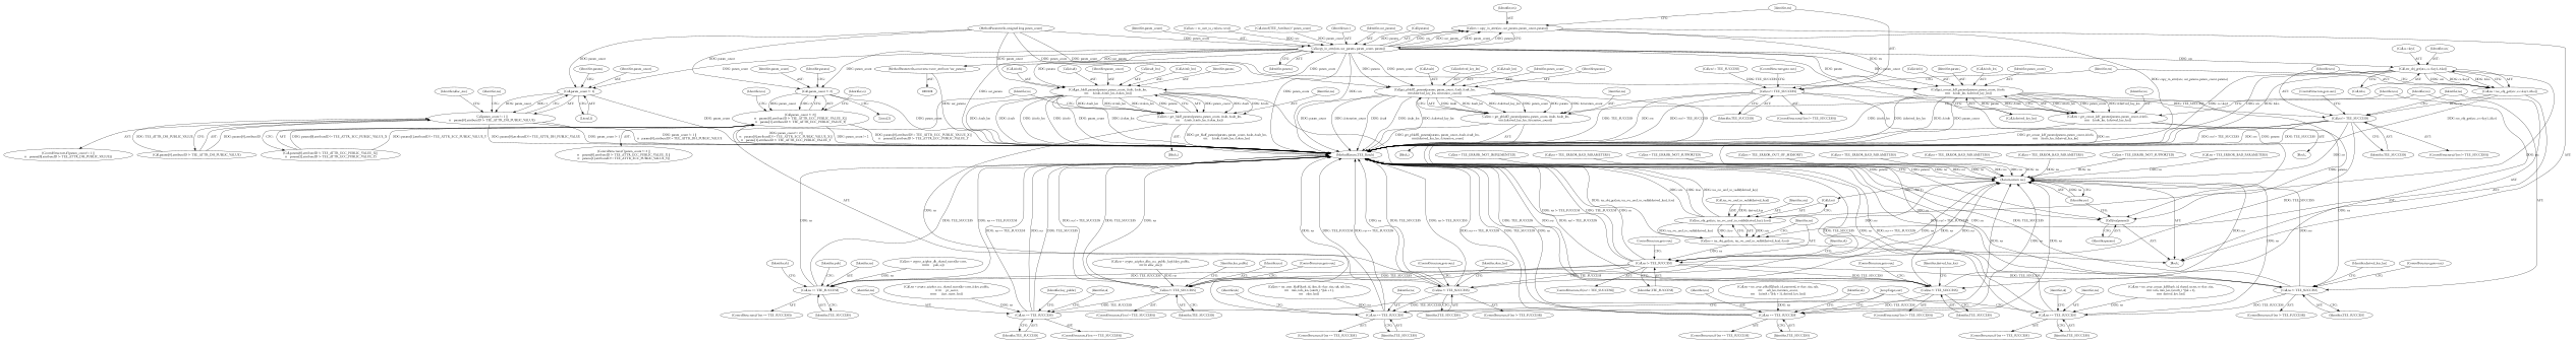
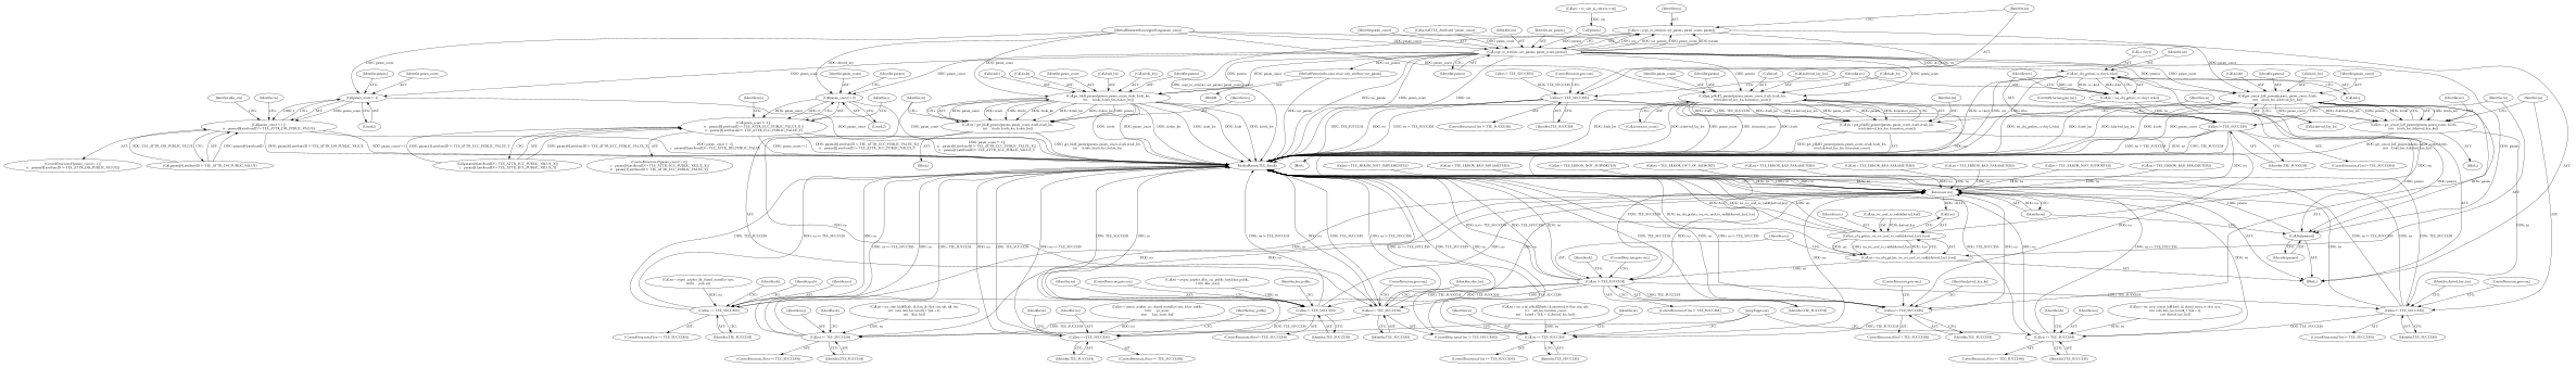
  digraph {
    fontname="EB Garamond"
    node [fontname="EB Garamond"]
    edge [fontname="EB Garamond"]
    n1 [label="(MethodParameterIn,const struct utee_attribute *usr_params)"]
    n2 [label="(MethodReturn,TEE_Result)"]
    1000108
    n4 [label="(Call,copy_in_attrs(utc, usr_params, param_count, params))"]
    n5 [label="(Call,res = copy_in_attrs(utc, usr_params, param_count, params))"]
    n6 [label="(Call,tee_obj_get(utc, cs->key1, &ko))"]
    n7 [label="(Call,param_count != 1)"]
    n8 [label="(Call,param_count != 2)"]
    n9 [label="(Call,get_hkdf_params(params, param_count, &salt, &salt_len,\n\t\t\t\t      &info, &info_len, &okm_len))"]
    n10 [label="(Call,free(params))"]
    n11 [label="(Call,get_concat_kdf_params(params, param_count, &info,\n\t\t\t\t\t    &info_len, &derived_key_len))"]
    n12 [label="(Call,get_pbkdf2_params(params, param_count, &salt, &salt_len,\n\t\t\t\t\t&derived_key_len, &iteration_count))"]
    n13 [label="(Identifier,params)"]
-   n14 [label="(Return,return res;)"]
+   n14 [label="(Return,utc res;)"]
    n15 [label="(Call,res != TEE_SUCCESS)"]
    n16 [label="(Block,)"]
    n17 [label="(Call,res = tee_obj_get(utc, cs->key1, &ko))"]
    n18 [label="(Call,tee_obj_get(utc, tee_svc_uref_to_vaddr(derived_key), &so))"]
    n19 [label="(Call,&ko)"]
    n20 [label="(Call,param_count != 1 ||\n\t\t    params[0].attributeID != TEE_ATTR_DH_PUBLIC_VALUE)"]
    n21 [label="(Literal,1)"]
    n22 [label="(Call,param_count != 2 ||\n\t\t    params[0].attributeID != TEE_ATTR_ECC_PUBLIC_VALUE_X ||\n\t\t    params[1].attributeID != TEE_ATTR_ECC_PUBLIC_VALUE_Y)"]
    n23 [label="(Literal,2)"]
    n24 [label="(Call,res = get_hkdf_params(params, param_count, &salt, &salt_len,\n\t\t\t\t      &info, &info_len, &okm_len))"]
    n25 [label="(Identifier,params)"]
    n26 [label="(Call,res = get_concat_kdf_params(params, param_count, &info,\n\t\t\t\t\t    &info_len, &derived_key_len))"]
    n27 [label="(Call,&derived_key_len)"]
    n28 [label="(Call,res = get_pbkdf2_params(params, param_count, &salt, &salt_len,\n\t\t\t\t\t&derived_key_len, &iteration_count))"]
+   n29 [label="(Call,&iteration_count)"]
    n30 [label="(Call,res != TEE_SUCCESS)"]
    n31 [label="(Identifier,TEE_SUCCESS)"]
    n32 [label="(ControlStructure,if (res != TEE_SUCCESS))"]
    n33 [label="(Call,res != TEE_SUCCESS)"]
    n34 [label="(ControlStructure,if (res != TEE_SUCCESS))"]
    n35 [label="(Identifier,TEE_SUCCESS)"]
    n36 [label="(Identifier,res)"]
    n37 [label="(Call,&so)"]
    n38 [label="(Call,res == TEE_SUCCESS)"]
    n39 [label="(Call,res != TEE_SUCCESS)"]
    n40 [label="(Call,res != TEE_SUCCESS)"]
    n41 [label="(Call,res != TEE_SUCCESS)"]
    n42 [label="(Call,res != TEE_SUCCESS)"]
    n43 [label="(ControlStructure,if (res != TEE_SUCCESS))"]
    n44 [label="(Identifier,TEE_SUCCESS)"]
    n45 [label="(ControlStructure,if (res == TEE_SUCCESS))"]
    n46 [label="(Identifier,TEE_SUCCESS)"]
    n47 [label="(Call,res == TEE_SUCCESS)"]
    n48 [label="(Identifier,TEE_SUCCESS)"]
    n49 [label="(ControlStructure,if (res != TEE_SUCCESS))"]
    n50 [label="(Call,res == TEE_SUCCESS)"]
    n51 [label="(ControlStructure,if (res != TEE_SUCCESS))"]
    n52 [label="(Identifier,TEE_SUCCESS)"]
    n53 [label="(Call,res == TEE_SUCCESS)"]
    n54 [label="(Identifier,TEE_SUCCESS)"]
    n55 [label="(ControlStructure,if (res != TEE_SUCCESS))"]
    n56 [label="(Call,res == TEE_SUCCESS)"]
    n57 [label="(ControlStructure,if (res != TEE_SUCCESS))"]
    n58 [label="(Identifier,TEE_SUCCESS)"]
    n59 [label="(Identifier,TEE_SUCCESS)"]
    n60 [label="(ControlStructure,if (res == TEE_SUCCESS))"]
    n61 [label="(ControlStructure,if (res == TEE_SUCCESS))"]
    n62 [label="(Identifier,TEE_SUCCESS)"]
    n63 [label="(ControlStructure,if (res == TEE_SUCCESS))"]
    n64 [label="(Identifier,TEE_SUCCESS)"]
    n65 [label="(ControlStructure,if (res == TEE_SUCCESS))"]
    n66 [label="(Identifier,TEE_SUCCESS)"]
    n67 [label="(Call,res = tee_obj_get(utc, tee_svc_uref_to_vaddr(derived_key), &so))"]
    n68 [label="(ControlStructure,if (param_count != 1 ||\n\t\t    params[0].attributeID != TEE_ATTR_DH_PUBLIC_VALUE))"]
    n69 [label="(Call,params[0].attributeID != TEE_ATTR_DH_PUBLIC_VALUE)"]
    n70 [label="(Call,params[0].attributeID != TEE_ATTR_ECC_PUBLIC_VALUE_X ||\n\t\t    params[1].attributeID != TEE_ATTR_ECC_PUBLIC_VALUE_Y)"]
    n71 [label="(ControlStructure,if (param_count != 2 ||\n\t\t    params[0].attributeID != TEE_ATTR_ECC_PUBLIC_VALUE_X ||\n\t\t    params[1].attributeID != TEE_ATTR_ECC_PUBLIC_VALUE_Y))"]
    n72 [label="(Block,)"]
    n73 [label="(Block,)"]
    n74 [label="(Block,)"]
    n75 [label="(Call,tee_svc_uref_to_vaddr(derived_key))"]
    n76 [label="(Identifier,res)"]
    n77 [label="(Identifier,params)"]
    n78 [label="(Identifier,sk)"]
    n79 [label="(Identifier,derived_key_len)"]
    n80 [label="(ControlStructure,goto out;)"]
    n81 [label="(Call,&salt)"]
    n82 [label="(Call,&derived_key_len)"]
    n83 [label="(Identifier,derived_key_len)"]
    n84 [label="(Identifier,sk)"]
    n85 [label="(ControlStructure,goto out;)"]
    n86 [label="(Identifier,res)"]
    n87 [label="(Call,&info)"]
    n88 [label="(Call,&info)"]
    n89 [label="(MethodParameterIn,unsigned long param_count)"]
    n90 [label="(Identifier,alloc_size)"]
    n91 [label="(Call,cs->key1)"]
    n92 [label="(Identifier,res)"]
    n93 [label="(Identifier,res)"]
    n94 [label="(Identifier,params)"]
    n95 [label="(Identifier,res)"]
    n96 [label="(ControlStructure,goto out;)"]
    n97 [label="(Identifier,res)"]
    n98 [label="(Identifier,res)"]
    n99 [label="(Call,&salt_len)"]
    n100 [label="(Identifier,res)"]
    n101 [label="(Identifier,res)"]
    n102 [label="(Identifier,param_count)"]
    n103 [label="(Identifier,params)"]
    n104 [label="(Identifier,res)"]
    n105 [label="(Call,res = crypto_acipher_dh_shared_secret(ko->attr,\n\t\t\t\t\t\t\t      pub, ss))"]
    n106 [label="(Identifier,param_count)"]
    n107 [label="(Call,&salt)"]
    n108 [label="(Call,res = crypto_acipher_alloc_ecc_public_key(&key_public,\n\t\t\t\t\t\t\t  alloc_size))"]
    n109 [label="(Identifier,param_count)"]
    n110 [label="(Call,res != TEE_SUCCESS)"]
    n111 [label="(Call,&salt_len)"]
    n112 [label="(Call,utc = to_user_ta_ctx(sess->ctx))"]
    n113 [label="(Call,res = TEE_ERROR_NOT_IMPLEMENTED)"]
    n114 [label="(Call,res = TEE_ERROR_BAD_PARAMETERS)"]
    n115 [label="(Call,res = tee_cryp_pbkdf2(hash_id, password, ss->key_size, salt,\n\t\t\t\t      salt_len, iteration_count,\n\t\t\t\t      (uint8_t *)(sk + 1), derived_key_len))"]
    n116 [label="(Identifier,utc)"]
    n117 [label="(JumpTarget,out:)"]
    n118 [label="(Identifier,res)"]
    n119 [label="(Identifier,sk)"]
    n120 [label="(Identifier,sk)"]
    n121 [label="(Call,res = TEE_ERROR_NOT_SUPPORTED)"]
    n122 [label="(Call,res = tee_cryp_hkdf(hash_id, ikm, ik->key_size, salt, salt_len,\n\t\t\t\t    info, info_len, (uint8_t *)(sk + 1),\n\t\t\t\t    okm_len))"]
    n123 [label="(Identifier,res)"]
    n124 [label="(Call,res = TEE_ERROR_OUT_OF_MEMORY)"]
    n125 [label="(Identifier,params)"]
    n126 [label="(Identifier,res)"]
    n127 [label="(Call,&info_len)"]
    n128 [label="(Call,res = crypto_acipher_ecc_shared_secret(ko->attr, &key_public,\n\t\t\t\t\t\t       pt_secret,\n\t\t\t\t\t\t       &pt_secret_len))"]
    n129 [label="(Identifier,key_public)"]
    n130 [label="(Identifier,res)"]
    n131 [label="(Identifier,param_count)"]
    n132 [label="(Identifier,okm_len)"]
    n133 [label="(ControlStructure,goto out;)"]
    n134 [label="(Identifier,sk)"]
    n135 [label="(Call,res = TEE_ERROR_BAD_PARAMETERS)"]
    n136 [label="(Identifier,params)"]
    n137 [label="(Identifier,res)"]
    n138 [label="(ControlStructure,goto out;)"]
    n139 [label="(Identifier,res)"]
    n140 [label="(Call,res = TEE_ERROR_BAD_PARAMETERS)"]
    n141 [label="(Identifier,res)"]
    n142 [label="(Call,res = tee_cryp_concat_kdf(hash_id, shared_secret, ss->key_size,\n\t\t\t\t\t  info, info_len, (uint8_t *)(sk + 1),\n\t\t\t\t\t  derived_key_len))"]
    n143 [label="(ControlStructure,goto out;)"]
    n144 [label="(Call,sizeof(TEE_Attribute) * param_count)"]
    n145 [label="(Identifier,res)"]
    n146 [label="(Call,res = TEE_ERROR_BAD_PARAMETERS)"]
    n147 [label="(ControlStructure,goto out;)"]
    n148 [label="(Identifier,cs)"]
    n149 [label="(Identifier,utc)"]
    n150 [label="(Call,res = TEE_ERROR_NOT_SUPPORTED)"]
    n151 [label="(Identifier,sk)"]
    n152 [label="(Identifier,pub)"]
    n153 [label="(Identifier,utc)"]
    n154 [label="(Call,&info_len)"]
    n155 [label="(Identifier,res)"]
    n156 [label="(Identifier,key_public)"]
    n157 [label="(Identifier,usr_params)"]
    n158 [label="(Identifier,param_count)"]
    n159 [label="(Identifier,param_count)"]
    n160 [label="(Call,!params)"]
    n161 [label="(Identifier,res)"]
    n162 [label="(Call,res = TEE_ERROR_BAD_PARAMETERS)"]
    n1 -> n2 [label="DDG: usr_params"]
    n1 -> 1000108 [label="AST: "]
    n2 -> n14 [label="CFG: "]
    n4 -> n1 [label="DDG: usr_params"]
    n4 -> n2 [label="DDG: usr_params"]
    n4 -> n2 [label="DDG: param_count"]
    n4 -> n2 [label="DDG: utc"]
    n4 -> n5 [label="AST: "]
    n4 -> n5 [label="DDG: utc"]
    n4 -> n5 [label="DDG: usr_params"]
    n4 -> n5 [label="DDG: param_count"]
    n4 -> n5 [label="DDG: params"]
    n4 -> n6 [label="DDG: utc"]
    n4 -> n7 [label="DDG: param_count"]
    n4 -> n8 [label="DDG: param_count"]
    n4 -> n9 [label="DDG: params"]
    n4 -> n9 [label="DDG: param_count"]
    n4 -> n10 [label="DDG: params"]
    n4 -> n11 [label="DDG: params"]
    n4 -> n11 [label="DDG: param_count"]
    n4 -> n12 [label="DDG: params"]
    n4 -> n12 [label="DDG: param_count"]
    n4 -> n13 [label="CFG: "]
    n5 -> n2 [label="DDG: copy_in_attrs(utc, usr_params, param_count, params)"]
    n5 -> n4 [label="CFG: "]
    n5 -> n15 [label="DDG: res"]
    n5 -> n16 [label="AST: "]
    n6 -> n2 [label="DDG: cs->key1"]
    n6 -> n2 [label="DDG: utc"]
    n6 -> n2 [label="DDG: &ko"]
    n6 -> n17 [label="AST: "]
    n6 -> n17 [label="DDG: utc"]
    n6 -> n17 [label="DDG: cs->key1"]
    n6 -> n17 [label="DDG: &ko"]
    n6 -> n18 [label="DDG: utc"]
    n6 -> n19 [label="CFG: "]
    n7 -> n2 [label="DDG: param_count"]
    n7 -> n20 [label="AST: "]
    n7 -> n20 [label="DDG: param_count"]
    n7 -> n20 [label="DDG: 1"]
    n7 -> n21 [label="CFG: "]
    n8 -> n2 [label="DDG: param_count"]
    n8 -> n22 [label="AST: "]
    n8 -> n22 [label="DDG: param_count"]
    n8 -> n22 [label="DDG: 2"]
    n8 -> n23 [label="CFG: "]
    n9 -> n2 [label="DDG: &salt_len"]
    n9 -> n2 [label="DDG: &salt"]
    n9 -> n2 [label="DDG: &info_len"]
    n9 -> n2 [label="DDG: &info"]
    n9 -> n2 [label="DDG: param_count"]
    n9 -> n2 [label="DDG: &okm_len"]
    n9 -> n10 [label="DDG: params"]
    n9 -> n24 [label="AST: "]
    n9 -> n24 [label="DDG: param_count"]
    n9 -> n24 [label="DDG: &salt"]
    n9 -> n24 [label="DDG: &info"]
    n9 -> n24 [label="DDG: &salt_len"]
    n9 -> n24 [label="DDG: &info_len"]
    n9 -> n24 [label="DDG: &okm_len"]
    n9 -> n24 [label="DDG: params"]
+   n10 -> n2 [label="DDG: params"]
    n10 -> n16 [label="AST: "]
    n10 -> n25 [label="CFG: "]
    n11 -> n2 [label="DDG: &info_len"]
    n11 -> n2 [label="DDG: &derived_key_len"]
    n11 -> n2 [label="DDG: &info"]
    n11 -> n2 [label="DDG: param_count"]
    n11 -> n10 [label="DDG: params"]
    n11 -> n26 [label="AST: "]
    n11 -> n26 [label="DDG: &info_len"]
    n11 -> n26 [label="DDG: param_count"]
    n11 -> n26 [label="DDG: &derived_key_len"]
    n11 -> n26 [label="DDG: params"]
    n11 -> n26 [label="DDG: &info"]
    n11 -> n27 [label="CFG: "]
    n12 -> n2 [label="DDG: &salt_len"]
    n12 -> n2 [label="DDG: &derived_key_len"]
    n12 -> n2 [label="DDG: param_count"]
    n12 -> n2 [label="DDG: &iteration_count"]
    n12 -> n2 [label="DDG: &salt"]
    n12 -> n10 [label="DDG: params"]
    n12 -> n28 [label="AST: "]
    n12 -> n28 [label="DDG: &salt"]
    n12 -> n28 [label="DDG: &salt_len"]
    n12 -> n28 [label="DDG: &derived_key_len"]
    n12 -> n28 [label="DDG: param_count"]
    n12 -> n28 [label="DDG: params"]
    n12 -> n28 [label="DDG: &iteration_count"]
+   n12 -> n29 [label="CFG: "]
    n13 -> n4 [label="AST: "]
    n14 -> n16 [label="AST: "]
    n14 -> n36 [label="CFG: "]
    n14 -> n37 [label="DDG: <RET>"]
    n15 -> n2 [label="DDG: TEE_SUCCESS"]
    n15 -> n2 [label="DDG: res"]
    n15 -> n2 [label="DDG: res != TEE_SUCCESS"]
    n15 -> n14 [label="DDG: res"]
    n15 -> n30 [label="DDG: TEE_SUCCESS"]
    n15 -> n31 [label="CFG: "]
    n15 -> n32 [label="AST: "]
    n17 -> n2 [label="DDG: tee_obj_get(utc, cs->key1, &ko)"]
    n17 -> n6 [label="CFG: "]
    n17 -> n16 [label="AST: "]
    n17 -> n30 [label="DDG: res"]
    n18 -> n2 [label="DDG: utc"]
    n18 -> n2 [label="DDG: &so"]
    n18 -> n2 [label="DDG: tee_svc_uref_to_vaddr(derived_key)"]
    n18 -> n37 [label="CFG: "]
    n18 -> n67 [label="AST: "]
    n18 -> n67 [label="DDG: utc"]
    n18 -> n67 [label="DDG: tee_svc_uref_to_vaddr(derived_key)"]
    n18 -> n67 [label="DDG: &so"]
    n19 -> n6 [label="AST: "]
    n20 -> n2 [label="DDG: param_count != 1"]
    n20 -> n2 [label="DDG: param_count != 1 ||\n\t\t    params[0].attributeID != TEE_ATTR_DH_PUBLIC_VALUE"]
    n20 -> n2 [label="DDG: params[0].attributeID != TEE_ATTR_DH_PUBLIC_VALUE"]
    n20 -> n7 [label="CFG: "]
    n20 -> n68 [label="AST: "]
    n20 -> n69 [label="CFG: "]
    n21 -> n7 [label="AST: "]
    n22 -> n2 [label="DDG: params[0].attributeID != TEE_ATTR_ECC_PUBLIC_VALUE_X ||\n\t\t    params[1].attributeID != TEE_ATTR_ECC_PUBLIC_VALUE_Y"]
    n22 -> n2 [label="DDG: param_count != 2 ||\n\t\t    params[0].attributeID != TEE_ATTR_ECC_PUBLIC_VALUE_X ||\n\t\t    params[1].attributeID != TEE_ATTR_ECC_PUBLIC_VALUE_Y"]
    n22 -> n2 [label="DDG: param_count != 2"]
    n22 -> n8 [label="CFG: "]
    n22 -> n70 [label="CFG: "]
    n22 -> n71 [label="AST: "]
+   n23 -> n8 [label="AST: "]
    n24 -> n2 [label="DDG: get_hkdf_params(params, param_count, &salt, &salt_len,\n\t\t\t\t      &info, &info_len, &okm_len)"]
    n24 -> n9 [label="CFG: "]
    n24 -> n40 [label="DDG: res"]
    n24 -> n72 [label="AST: "]
    n25 -> n10 [label="AST: "]
    n26 -> n2 [label="DDG: get_concat_kdf_params(params, param_count, &info,\n\t\t\t\t\t    &info_len, &derived_key_len)"]
    n26 -> n11 [label="CFG: "]
    n26 -> n41 [label="DDG: res"]
    n26 -> n73 [label="AST: "]
    n27 -> n11 [label="AST: "]
    n28 -> n2 [label="DDG: get_pbkdf2_params(params, param_count, &salt, &salt_len,\n\t\t\t\t\t&derived_key_len, &iteration_count)"]
    n28 -> n12 [label="CFG: "]
    n28 -> n42 [label="DDG: res"]
    n28 -> n74 [label="AST: "]
+   n29 -> n12 [label="AST: "]
    n30 -> n2 [label="DDG: res != TEE_SUCCESS"]
    n30 -> n2 [label="DDG: res"]
    n30 -> n2 [label="DDG: TEE_SUCCESS"]
    n30 -> n14 [label="DDG: res"]
    n30 -> n33 [label="DDG: TEE_SUCCESS"]
    n30 -> n34 [label="AST: "]
    n30 -> n35 [label="CFG: "]
    n31 -> n15 [label="AST: "]
    n33 -> n2 [label="DDG: TEE_SUCCESS"]
    n33 -> n2 [label="DDG: res"]
    n33 -> n2 [label="DDG: res != TEE_SUCCESS"]
    n33 -> n14 [label="DDG: res"]
    n33 -> n38 [label="DDG: TEE_SUCCESS"]
    n33 -> n39 [label="DDG: TEE_SUCCESS"]
    n33 -> n40 [label="DDG: TEE_SUCCESS"]
    n33 -> n41 [label="DDG: TEE_SUCCESS"]
    n33 -> n42 [label="DDG: TEE_SUCCESS"]
    n33 -> n43 [label="AST: "]
    n33 -> n44 [label="CFG: "]
    n35 -> n30 [label="AST: "]
    n36 -> n10 [label="CFG: "]
    n36 -> n14 [label="AST: "]
    n36 -> n14 [label="DDG: res"]
    n37 -> n18 [label="AST: "]
    n38 -> n2 [label="DDG: res"]
    n38 -> n2 [label="DDG: TEE_SUCCESS"]
    n38 -> n2 [label="DDG: res == TEE_SUCCESS"]
    n38 -> n14 [label="DDG: res"]
    n38 -> n45 [label="AST: "]
    n38 -> n46 [label="CFG: "]
    n39 -> n2 [label="DDG: res"]
    n39 -> n2 [label="DDG: res != TEE_SUCCESS"]
    n39 -> n2 [label="DDG: TEE_SUCCESS"]
    n39 -> n14 [label="DDG: res"]
    n39 -> n47 [label="DDG: TEE_SUCCESS"]
    n39 -> n48 [label="CFG: "]
    n39 -> n49 [label="AST: "]
    n40 -> n2 [label="DDG: res"]
    n40 -> n2 [label="DDG: TEE_SUCCESS"]
    n40 -> n2 [label="DDG: res != TEE_SUCCESS"]
    n40 -> n14 [label="DDG: res"]
    n40 -> n50 [label="DDG: TEE_SUCCESS"]
    n40 -> n51 [label="AST: "]
    n40 -> n52 [label="CFG: "]
    n41 -> n2 [label="DDG: TEE_SUCCESS"]
    n41 -> n2 [label="DDG: res != TEE_SUCCESS"]
    n41 -> n2 [label="DDG: res"]
    n41 -> n14 [label="DDG: res"]
    n41 -> n53 [label="DDG: TEE_SUCCESS"]
    n41 -> n54 [label="CFG: "]
    n41 -> n55 [label="AST: "]
    n42 -> n2 [label="DDG: TEE_SUCCESS"]
    n42 -> n2 [label="DDG: res"]
    n42 -> n2 [label="DDG: res != TEE_SUCCESS"]
    n42 -> n14 [label="DDG: res"]
    n42 -> n56 [label="DDG: TEE_SUCCESS"]
    n42 -> n57 [label="AST: "]
    n42 -> n58 [label="CFG: "]
    n44 -> n33 [label="AST: "]
    n46 -> n38 [label="AST: "]
    n47 -> n2 [label="DDG: res == TEE_SUCCESS"]
    n47 -> n2 [label="DDG: res"]
    n47 -> n2 [label="DDG: TEE_SUCCESS"]
    n47 -> n14 [label="DDG: res"]
    n47 -> n59 [label="CFG: "]
    n47 -> n60 [label="AST: "]
    n48 -> n39 [label="AST: "]
    n50 -> n2 [label="DDG: res == TEE_SUCCESS"]
    n50 -> n2 [label="DDG: res"]
    n50 -> n2 [label="DDG: TEE_SUCCESS"]
    n50 -> n14 [label="DDG: res"]
    n50 -> n61 [label="AST: "]
    n50 -> n62 [label="CFG: "]
    n52 -> n40 [label="AST: "]
    n53 -> n2 [label="DDG: TEE_SUCCESS"]
    n53 -> n2 [label="DDG: res"]
    n53 -> n2 [label="DDG: res == TEE_SUCCESS"]
    n53 -> n14 [label="DDG: res"]
    n53 -> n63 [label="AST: "]
    n53 -> n64 [label="CFG: "]
    n54 -> n41 [label="AST: "]
    n56 -> n2 [label="DDG: res == TEE_SUCCESS"]
    n56 -> n2 [label="DDG: TEE_SUCCESS"]
    n56 -> n2 [label="DDG: res"]
    n56 -> n14 [label="DDG: res"]
    n56 -> n65 [label="AST: "]
    n56 -> n66 [label="CFG: "]
    n58 -> n42 [label="AST: "]
    n59 -> n47 [label="AST: "]
    n62 -> n50 [label="AST: "]
    n64 -> n53 [label="AST: "]
    n66 -> n56 [label="AST: "]
    n67 -> n2 [label="DDG: tee_obj_get(utc, tee_svc_uref_to_vaddr(derived_key), &so)"]
    n67 -> n16 [label="AST: "]
    n67 -> n18 [label="CFG: "]
    n67 -> n33 [label="DDG: res"]
    n69 -> n20 [label="AST: "]
    n69 -> n20 [label="DDG: params[0].attributeID"]
    n69 -> n20 [label="DDG: TEE_ATTR_DH_PUBLIC_VALUE"]
    n70 -> n22 [label="AST: "]
    n70 -> n22 [label="DDG: params[0].attributeID != TEE_ATTR_ECC_PUBLIC_VALUE_X"]
    n70 -> n22 [label="DDG: params[1].attributeID != TEE_ATTR_ECC_PUBLIC_VALUE_Y"]
    n75 -> n18 [label="AST: "]
    n75 -> n18 [label="DDG: derived_key"]
    n76 -> n33 [label="AST: "]
    n76 -> n67 [label="CFG: "]
    n77 -> n7 [label="CFG: "]
    n78 -> n33 [label="CFG: "]
    n79 -> n41 [label="CFG: "]
    n80 -> n33 [label="CFG: "]
    n81 -> n12 [label="AST: "]
    n82 -> n12 [label="AST: "]
    n83 -> n42 [label="CFG: "]
    n84 -> n53 [label="CFG: "]
    n85 -> n30 [label="CFG: "]
    n86 -> n28 [label="CFG: "]
    n86 -> n42 [label="AST: "]
    n87 -> n11 [label="AST: "]
    n88 -> n9 [label="AST: "]
    n89 -> n4 [label="DDG: param_count"]
    n89 -> n7 [label="DDG: param_count"]
-   n89 -> n8 [label="DDG: param_count"]
+   n89 -> n8 [label="DDG: derived_key"]
    n89 -> n9 [label="DDG: param_count"]
    n89 -> n11 [label="DDG: param_count"]
    n89 -> n12 [label="DDG: param_count"]
    n90 -> n20 [label="CFG: "]
    n91 -> n6 [label="AST: "]
    n92 -> n50 [label="AST: "]
    n93 -> n39 [label="AST: "]
    n94 -> n11 [label="AST: "]
    n95 -> n17 [label="CFG: "]
    n95 -> n30 [label="AST: "]
    n96 -> n39 [label="CFG: "]
    n97 -> n5 [label="AST: "]
    n98 -> n24 [label="CFG: "]
    n98 -> n40 [label="AST: "]
    n99 -> n12 [label="AST: "]
    n100 -> n30 [label="CFG: "]
    n100 -> n67 [label="AST: "]
    n101 -> n53 [label="AST: "]
    n102 -> n4 [label="AST: "]
    n103 -> n8 [label="CFG: "]
    n104 -> n56 [label="AST: "]
    n105 -> n38 [label="DDG: res"]
    n106 -> n12 [label="AST: "]
    n107 -> n9 [label="AST: "]
    n108 -> n39 [label="DDG: res"]
    n109 -> n9 [label="AST: "]
    n110 -> n15 [label="DDG: TEE_SUCCESS"]
    n111 -> n9 [label="AST: "]
-   n112 -> n4 [label="DDG: utc"]
+   n112 -> n160 [label="DDG: utc"]
    n113 -> n14 [label="DDG: res"]
    n114 -> n14 [label="DDG: res"]
    n115 -> n56 [label="DDG: res"]
    n116 -> n18 [label="AST: "]
    n117 -> n50 [label="CFG: "]
    n117 -> n53 [label="CFG: "]
    n117 -> n56 [label="CFG: "]
    n118 -> n26 [label="CFG: "]
    n118 -> n41 [label="AST: "]
    n119 -> n50 [label="CFG: "]
    n120 -> n38 [label="CFG: "]
    n121 -> n14 [label="DDG: res"]
    n122 -> n50 [label="DDG: res"]
    n123 -> n28 [label="AST: "]
    n124 -> n14 [label="DDG: res"]
    n125 -> n12 [label="AST: "]
    n126 -> n20 [label="CFG: "]
    n127 -> n9 [label="AST: "]
    n128 -> n47 [label="DDG: res"]
    n129 -> n47 [label="CFG: "]
    n130 -> n22 [label="CFG: "]
    n131 -> n8 [label="AST: "]
    n132 -> n40 [label="CFG: "]
    n133 -> n15 [label="CFG: "]
    n134 -> n47 [label="CFG: "]
    n135 -> n14 [label="DDG: res"]
    n136 -> n9 [label="AST: "]
    n137 -> n15 [label="CFG: "]
    n137 -> n17 [label="AST: "]
    n138 -> n41 [label="CFG: "]
    n139 -> n24 [label="AST: "]
    n140 -> n14 [label="DDG: res"]
    n141 -> n26 [label="AST: "]
    n142 -> n53 [label="DDG: res"]
    n143 -> n40 [label="CFG: "]
    n144 -> n4 [label="DDG: param_count"]
    n145 -> n47 [label="AST: "]
    n146 -> n14 [label="DDG: res"]
    n147 -> n42 [label="CFG: "]
    n148 -> n22 [label="CFG: "]
    n149 -> n4 [label="AST: "]
    n150 -> n14 [label="DDG: res"]
    n151 -> n56 [label="CFG: "]
    n152 -> n38 [label="CFG: "]
    n153 -> n6 [label="AST: "]
    n154 -> n11 [label="AST: "]
    n155 -> n38 [label="AST: "]
    n156 -> n39 [label="CFG: "]
    n157 -> n4 [label="AST: "]
    n158 -> n7 [label="AST: "]
    n159 -> n11 [label="AST: "]
    n160 -> n4 [label="DDG: params"]
    n161 -> n5 [label="CFG: "]
    n161 -> n15 [label="AST: "]
    n162 -> n14 [label="DDG: res"]
  }
